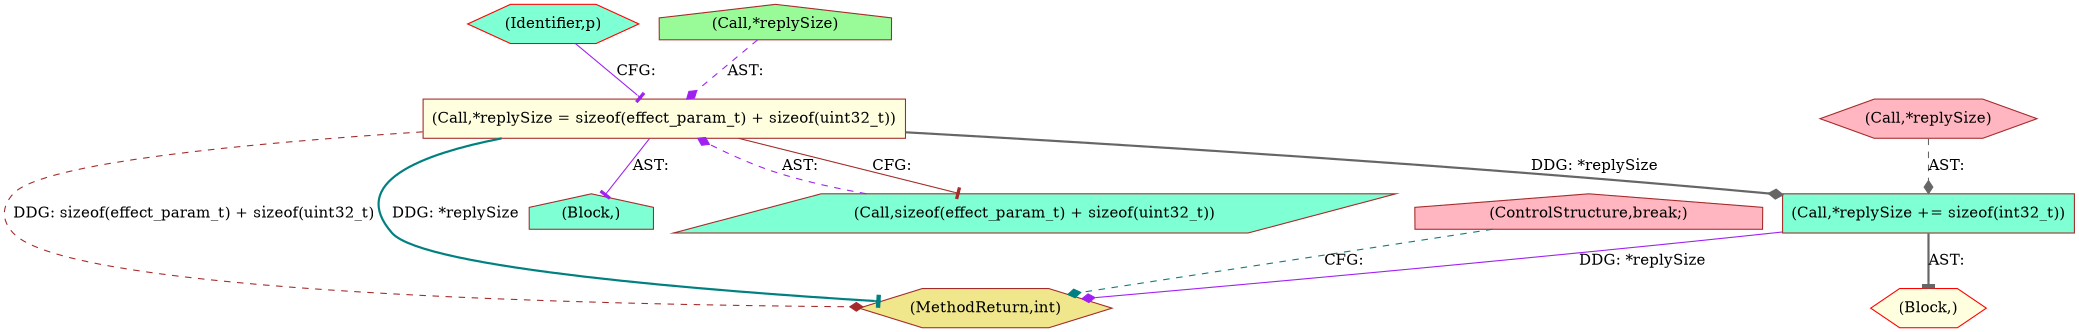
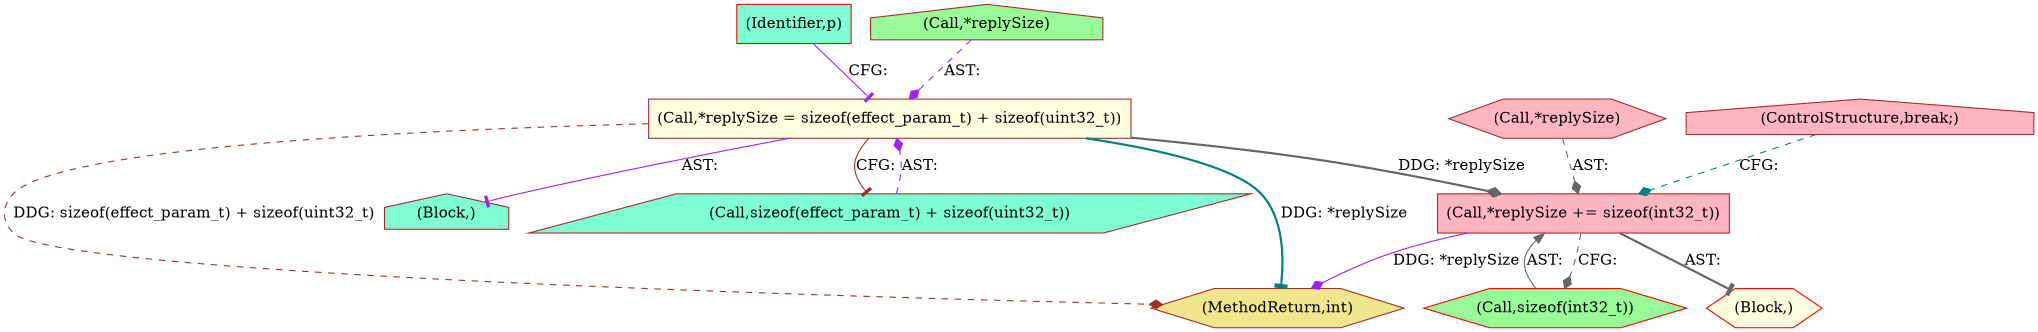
  digraph {
    node [color=brown fillcolor=lightpink shape=hexagon style=filled]
    edge [arrowhead=diamond color=gray40 style=dashed]
-   n1 [fillcolor=aquamarine label="(Call,*replySize += sizeof(int32_t))" shape=box]
+   n1 [label="(Call,*replySize += sizeof(int32_t))" shape=box]
    n2 [color=red fillcolor=lightyellow label="(Block,)"]
+   n3 [color=red fillcolor=palegreen label="(Call,sizeof(int32_t))"]
    n4 [fillcolor=khaki label="(MethodReturn,int)"]
    n5 [fillcolor=lightyellow label="(Call,*replySize = sizeof(effect_param_t) + sizeof(uint32_t))" shape=box]
    n6 [fillcolor=aquamarine label="(Block,)" shape=house]
    n7 [fillcolor=aquamarine label="(Call,sizeof(effect_param_t) + sizeof(uint32_t))" shape=parallelogram]
-   n8 [color=red fillcolor=aquamarine label="(Identifier,p)"]
+   n8 [color=red fillcolor=aquamarine label="(Identifier,p)" shape=box]
    n9 [label="(Call,*replySize)"]
    n10 [fillcolor=palegreen label="(Call,*replySize)" shape=house]
    n11 [label="(ControlStructure,break;)" shape=house]
    n1 -> n2 [arrowhead=tee label="AST: " style=bold]
+   n1 -> n3 [label="CFG: "]
    n1 -> n4 [color=purple label="DDG: *replySize" style=solid]
+   n3 -> n1 [arrowhead=normal label="AST: " style=solid]
    n5 -> n1 [label="DDG: *replySize" style=bold]
    n5 -> n4 [arrowhead=tee color=teal label="DDG: *replySize" style=bold]
    n5 -> n4 [color=brown label="DDG: sizeof(effect_param_t) + sizeof(uint32_t)"]
    n5 -> n6 [arrowhead=tee color=purple label="AST: " style=solid]
    n5 -> n7 [arrowhead=tee color=brown label="CFG: " style=solid]
    n7 -> n5 [color=purple label="AST: "]
    n8 -> n5 [arrowhead=tee color=purple label="CFG: " style=solid]
    n9 -> n1 [label="AST: "]
    n10 -> n5 [color=purple label="AST: "]
-   n11 -> n4 [color=teal label="CFG: "]
+   n11 -> n1 [color=teal label="CFG: "]
  }
